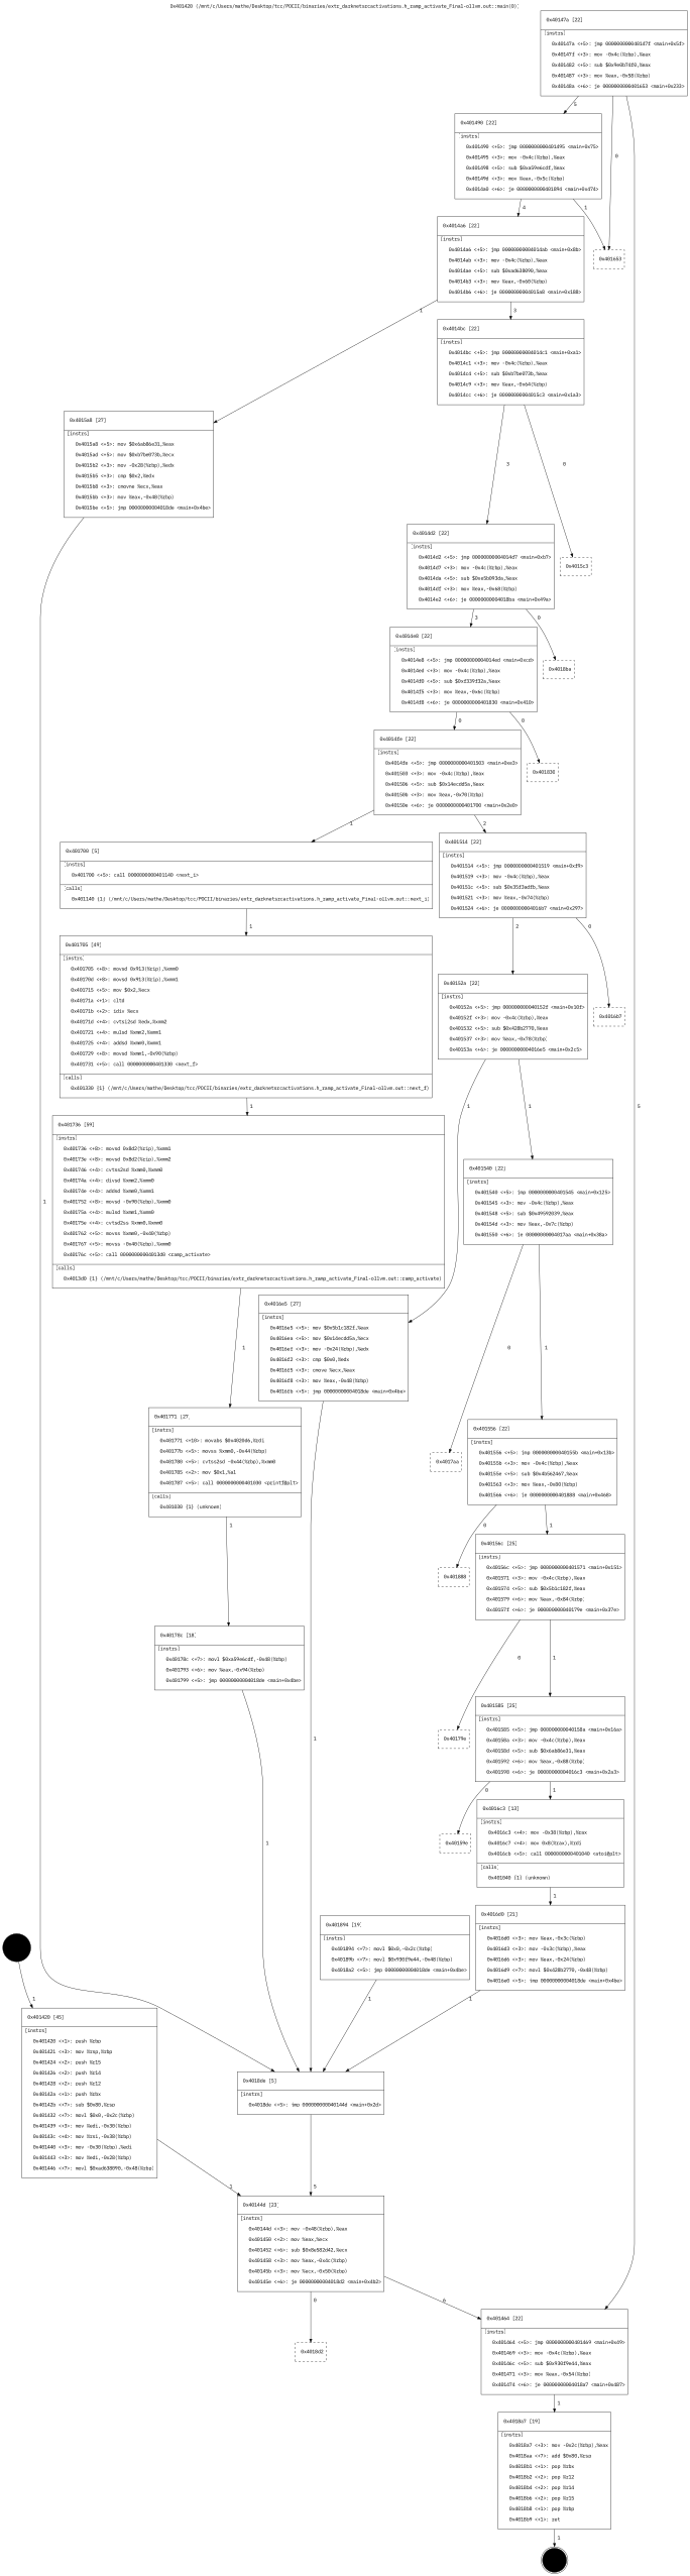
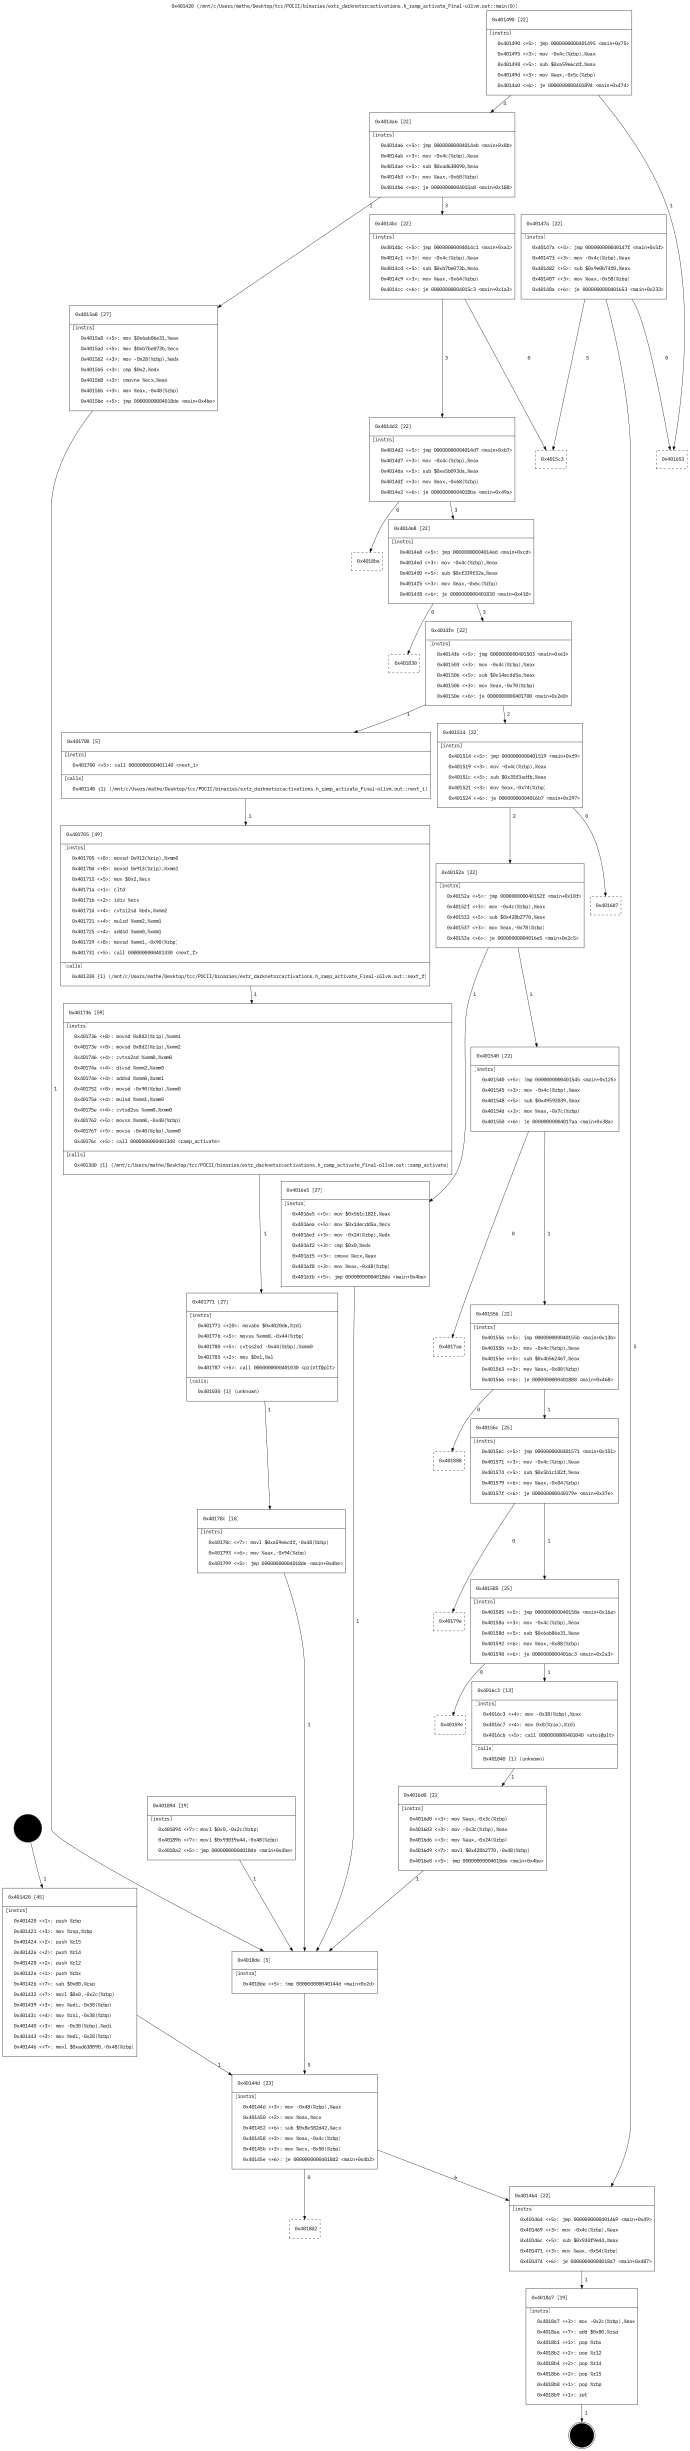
  digraph {
    fontname="IBM Plex Mono"
    label="0x401420 (/mnt/c/Users/mathe/Desktop/tcc/POCII/binaries/extr_darknetsrcactivations.h_ramp_activate_Final-ollvm.out::main(0))"
    labelloc=t
    node [fontname="IBM Plex Mono" shape=record]
    edge [fontname="IBM Plex Mono"]
    Entry [fillcolor=black height=0.3 shape=circle style=filled width=0.3]
    n2 [label="{\n     0x401420 [45]\l\n     | [instrs]\l\n     &nbsp;&nbsp;0x401420 \<+1\>: push %rbp\l\n     &nbsp;&nbsp;0x401421 \<+3\>: mov %rsp,%rbp\l\n     &nbsp;&nbsp;0x401424 \<+2\>: push %r15\l\n     &nbsp;&nbsp;0x401426 \<+2\>: push %r14\l\n     &nbsp;&nbsp;0x401428 \<+2\>: push %r12\l\n     &nbsp;&nbsp;0x40142a \<+1\>: push %rbx\l\n     &nbsp;&nbsp;0x40142b \<+7\>: sub $0x80,%rsp\l\n     &nbsp;&nbsp;0x401432 \<+7\>: movl $0x0,-0x2c(%rbp)\l\n     &nbsp;&nbsp;0x401439 \<+3\>: mov %edi,-0x30(%rbp)\l\n     &nbsp;&nbsp;0x40143c \<+4\>: mov %rsi,-0x38(%rbp)\l\n     &nbsp;&nbsp;0x401440 \<+3\>: mov -0x30(%rbp),%edi\l\n     &nbsp;&nbsp;0x401443 \<+3\>: mov %edi,-0x28(%rbp)\l\n     &nbsp;&nbsp;0x401446 \<+7\>: movl $0xad638090,-0x48(%rbp)\l\n  }"]
    n3 [label="{\n     0x40144d [23]\l\n     | [instrs]\l\n     &nbsp;&nbsp;0x40144d \<+3\>: mov -0x48(%rbp),%eax\l\n     &nbsp;&nbsp;0x401450 \<+2\>: mov %eax,%ecx\l\n     &nbsp;&nbsp;0x401452 \<+6\>: sub $0x8e582d42,%ecx\l\n     &nbsp;&nbsp;0x401458 \<+3\>: mov %eax,-0x4c(%rbp)\l\n     &nbsp;&nbsp;0x40145b \<+3\>: mov %ecx,-0x50(%rbp)\l\n     &nbsp;&nbsp;0x40145e \<+6\>: je 00000000004018d2 \<main+0x4b2\>\l\n  }"]
    n4 [label="{\n     0x4018d2\l\n  }" style=dashed]
    n5 [label="{\n     0x401464 [22]\l\n     | [instrs]\l\n     &nbsp;&nbsp;0x401464 \<+5\>: jmp 0000000000401469 \<main+0x49\>\l\n     &nbsp;&nbsp;0x401469 \<+3\>: mov -0x4c(%rbp),%eax\l\n     &nbsp;&nbsp;0x40146c \<+5\>: sub $0x930f9e44,%eax\l\n     &nbsp;&nbsp;0x401471 \<+3\>: mov %eax,-0x54(%rbp)\l\n     &nbsp;&nbsp;0x401474 \<+6\>: je 00000000004018a7 \<main+0x487\>\l\n  }"]
    n6 [label="{\n     0x4018a7 [19]\l\n     | [instrs]\l\n     &nbsp;&nbsp;0x4018a7 \<+3\>: mov -0x2c(%rbp),%eax\l\n     &nbsp;&nbsp;0x4018aa \<+7\>: add $0x80,%rsp\l\n     &nbsp;&nbsp;0x4018b1 \<+1\>: pop %rbx\l\n     &nbsp;&nbsp;0x4018b2 \<+2\>: pop %r12\l\n     &nbsp;&nbsp;0x4018b4 \<+2\>: pop %r14\l\n     &nbsp;&nbsp;0x4018b6 \<+2\>: pop %r15\l\n     &nbsp;&nbsp;0x4018b8 \<+1\>: pop %rbp\l\n     &nbsp;&nbsp;0x4018b9 \<+1\>: ret\l\n  }"]
    Exit [fillcolor=black height=0.3 peripheries=2 shape=circle style=filled width=0.3]
    n8 [label="{\n     0x40147a [22]\l\n     | [instrs]\l\n     &nbsp;&nbsp;0x40147a \<+5\>: jmp 000000000040147f \<main+0x5f\>\l\n     &nbsp;&nbsp;0x40147f \<+3\>: mov -0x4c(%rbp),%eax\l\n     &nbsp;&nbsp;0x401482 \<+5\>: sub $0x9e0b74f0,%eax\l\n     &nbsp;&nbsp;0x401487 \<+3\>: mov %eax,-0x58(%rbp)\l\n     &nbsp;&nbsp;0x40148a \<+6\>: je 0000000000401653 \<main+0x233\>\l\n  }"]
    n9 [label="{\n     0x401653\l\n  }" style=dashed]
    n10 [label="{\n     0x401490 [22]\l\n     | [instrs]\l\n     &nbsp;&nbsp;0x401490 \<+5\>: jmp 0000000000401495 \<main+0x75\>\l\n     &nbsp;&nbsp;0x401495 \<+3\>: mov -0x4c(%rbp),%eax\l\n     &nbsp;&nbsp;0x401498 \<+5\>: sub $0xa59e6cdf,%eax\l\n     &nbsp;&nbsp;0x40149d \<+3\>: mov %eax,-0x5c(%rbp)\l\n     &nbsp;&nbsp;0x4014a0 \<+6\>: je 0000000000401894 \<main+0x474\>\l\n  }"]
    n11 [label="{\n     0x4014a6 [22]\l\n     | [instrs]\l\n     &nbsp;&nbsp;0x4014a6 \<+5\>: jmp 00000000004014ab \<main+0x8b\>\l\n     &nbsp;&nbsp;0x4014ab \<+3\>: mov -0x4c(%rbp),%eax\l\n     &nbsp;&nbsp;0x4014ae \<+5\>: sub $0xad638090,%eax\l\n     &nbsp;&nbsp;0x4014b3 \<+3\>: mov %eax,-0x60(%rbp)\l\n     &nbsp;&nbsp;0x4014b6 \<+6\>: je 00000000004015a8 \<main+0x188\>\l\n  }"]
    n12 [label="{\n     0x40178c [18]\l\n     | [instrs]\l\n     &nbsp;&nbsp;0x40178c \<+7\>: movl $0xa59e6cdf,-0x48(%rbp)\l\n     &nbsp;&nbsp;0x401793 \<+6\>: mov %eax,-0x94(%rbp)\l\n     &nbsp;&nbsp;0x401799 \<+5\>: jmp 00000000004018de \<main+0x4be\>\l\n  }"]
    n13 [label="{\n     0x4018de [5]\l\n     | [instrs]\l\n     &nbsp;&nbsp;0x4018de \<+5\>: jmp 000000000040144d \<main+0x2d\>\l\n  }"]
    n14 [label="{\n     0x401894 [19]\l\n     | [instrs]\l\n     &nbsp;&nbsp;0x401894 \<+7\>: movl $0x0,-0x2c(%rbp)\l\n     &nbsp;&nbsp;0x40189b \<+7\>: movl $0x930f9e44,-0x48(%rbp)\l\n     &nbsp;&nbsp;0x4018a2 \<+5\>: jmp 00000000004018de \<main+0x4be\>\l\n  }"]
    n15 [label="{\n     0x4015a8 [27]\l\n     | [instrs]\l\n     &nbsp;&nbsp;0x4015a8 \<+5\>: mov $0x6ab86e31,%eax\l\n     &nbsp;&nbsp;0x4015ad \<+5\>: mov $0xb7be073b,%ecx\l\n     &nbsp;&nbsp;0x4015b2 \<+3\>: mov -0x28(%rbp),%edx\l\n     &nbsp;&nbsp;0x4015b5 \<+3\>: cmp $0x2,%edx\l\n     &nbsp;&nbsp;0x4015b8 \<+3\>: cmovne %ecx,%eax\l\n     &nbsp;&nbsp;0x4015bb \<+3\>: mov %eax,-0x48(%rbp)\l\n     &nbsp;&nbsp;0x4015be \<+5\>: jmp 00000000004018de \<main+0x4be\>\l\n  }"]
    n16 [label="{\n     0x4014bc [22]\l\n     | [instrs]\l\n     &nbsp;&nbsp;0x4014bc \<+5\>: jmp 00000000004014c1 \<main+0xa1\>\l\n     &nbsp;&nbsp;0x4014c1 \<+3\>: mov -0x4c(%rbp),%eax\l\n     &nbsp;&nbsp;0x4014c4 \<+5\>: sub $0xb7be073b,%eax\l\n     &nbsp;&nbsp;0x4014c9 \<+3\>: mov %eax,-0x64(%rbp)\l\n     &nbsp;&nbsp;0x4014cc \<+6\>: je 00000000004015c3 \<main+0x1a3\>\l\n  }"]
    n17 [label="{\n     0x401771 [27]\l\n     | [instrs]\l\n     &nbsp;&nbsp;0x401771 \<+10\>: movabs $0x4020d6,%rdi\l\n     &nbsp;&nbsp;0x40177b \<+5\>: movss %xmm0,-0x44(%rbp)\l\n     &nbsp;&nbsp;0x401780 \<+5\>: cvtss2sd -0x44(%rbp),%xmm0\l\n     &nbsp;&nbsp;0x401785 \<+2\>: mov $0x1,%al\l\n     &nbsp;&nbsp;0x401787 \<+5\>: call 0000000000401030 \<printf@plt\>\l\n     | [calls]\l\n     &nbsp;&nbsp;0x401030 \{1\} (unknown)\l\n  }"]
    n18 [label="{\n     0x4015c3\l\n  }" style=dashed]
    n19 [label="{\n     0x4014d2 [22]\l\n     | [instrs]\l\n     &nbsp;&nbsp;0x4014d2 \<+5\>: jmp 00000000004014d7 \<main+0xb7\>\l\n     &nbsp;&nbsp;0x4014d7 \<+3\>: mov -0x4c(%rbp),%eax\l\n     &nbsp;&nbsp;0x4014da \<+5\>: sub $0xe5b093da,%eax\l\n     &nbsp;&nbsp;0x4014df \<+3\>: mov %eax,-0x68(%rbp)\l\n     &nbsp;&nbsp;0x4014e2 \<+6\>: je 00000000004018ba \<main+0x49a\>\l\n  }"]
    n20 [label="{\n     0x401736 [59]\l\n     | [instrs]\l\n     &nbsp;&nbsp;0x401736 \<+8\>: movsd 0x8d2(%rip),%xmm1\l\n     &nbsp;&nbsp;0x40173e \<+8\>: movsd 0x8d2(%rip),%xmm2\l\n     &nbsp;&nbsp;0x401746 \<+4\>: cvtss2sd %xmm0,%xmm0\l\n     &nbsp;&nbsp;0x40174a \<+4\>: divsd %xmm2,%xmm0\l\n     &nbsp;&nbsp;0x40174e \<+4\>: addsd %xmm0,%xmm1\l\n     &nbsp;&nbsp;0x401752 \<+8\>: movsd -0x90(%rbp),%xmm0\l\n     &nbsp;&nbsp;0x40175a \<+4\>: mulsd %xmm1,%xmm0\l\n     &nbsp;&nbsp;0x40175e \<+4\>: cvtsd2ss %xmm0,%xmm0\l\n     &nbsp;&nbsp;0x401762 \<+5\>: movss %xmm0,-0x40(%rbp)\l\n     &nbsp;&nbsp;0x401767 \<+5\>: movss -0x40(%rbp),%xmm0\l\n     &nbsp;&nbsp;0x40176c \<+5\>: call 00000000004013d0 \<ramp_activate\>\l\n     | [calls]\l\n     &nbsp;&nbsp;0x4013d0 \{1\} (/mnt/c/Users/mathe/Desktop/tcc/POCII/binaries/extr_darknetsrcactivations.h_ramp_activate_Final-ollvm.out::ramp_activate)\l\n  }"]
    n21 [label="{\n     0x4018ba\l\n  }" style=dashed]
    n22 [label="{\n     0x4014e8 [22]\l\n     | [instrs]\l\n     &nbsp;&nbsp;0x4014e8 \<+5\>: jmp 00000000004014ed \<main+0xcd\>\l\n     &nbsp;&nbsp;0x4014ed \<+3\>: mov -0x4c(%rbp),%eax\l\n     &nbsp;&nbsp;0x4014f0 \<+5\>: sub $0xf339f32a,%eax\l\n     &nbsp;&nbsp;0x4014f5 \<+3\>: mov %eax,-0x6c(%rbp)\l\n     &nbsp;&nbsp;0x4014f8 \<+6\>: je 0000000000401830 \<main+0x410\>\l\n  }"]
    n23 [label="{\n     0x401705 [49]\l\n     | [instrs]\l\n     &nbsp;&nbsp;0x401705 \<+8\>: movsd 0x913(%rip),%xmm0\l\n     &nbsp;&nbsp;0x40170d \<+8\>: movsd 0x913(%rip),%xmm1\l\n     &nbsp;&nbsp;0x401715 \<+5\>: mov $0x2,%ecx\l\n     &nbsp;&nbsp;0x40171a \<+1\>: cltd\l\n     &nbsp;&nbsp;0x40171b \<+2\>: idiv %ecx\l\n     &nbsp;&nbsp;0x40171d \<+4\>: cvtsi2sd %edx,%xmm2\l\n     &nbsp;&nbsp;0x401721 \<+4\>: mulsd %xmm2,%xmm1\l\n     &nbsp;&nbsp;0x401725 \<+4\>: addsd %xmm0,%xmm1\l\n     &nbsp;&nbsp;0x401729 \<+8\>: movsd %xmm1,-0x90(%rbp)\l\n     &nbsp;&nbsp;0x401731 \<+5\>: call 0000000000401330 \<next_f\>\l\n     | [calls]\l\n     &nbsp;&nbsp;0x401330 \{1\} (/mnt/c/Users/mathe/Desktop/tcc/POCII/binaries/extr_darknetsrcactivations.h_ramp_activate_Final-ollvm.out::next_f)\l\n  }"]
    n24 [label="{\n     0x401830\l\n  }" style=dashed]
    n25 [label="{\n     0x4014fe [22]\l\n     | [instrs]\l\n     &nbsp;&nbsp;0x4014fe \<+5\>: jmp 0000000000401503 \<main+0xe3\>\l\n     &nbsp;&nbsp;0x401503 \<+3\>: mov -0x4c(%rbp),%eax\l\n     &nbsp;&nbsp;0x401506 \<+5\>: sub $0x14ecdd5a,%eax\l\n     &nbsp;&nbsp;0x40150b \<+3\>: mov %eax,-0x70(%rbp)\l\n     &nbsp;&nbsp;0x40150e \<+6\>: je 0000000000401700 \<main+0x2e0\>\l\n  }"]
    n26 [label="{\n     0x4016d0 [21]\l\n     | [instrs]\l\n     &nbsp;&nbsp;0x4016d0 \<+3\>: mov %eax,-0x3c(%rbp)\l\n     &nbsp;&nbsp;0x4016d3 \<+3\>: mov -0x3c(%rbp),%eax\l\n     &nbsp;&nbsp;0x4016d6 \<+3\>: mov %eax,-0x24(%rbp)\l\n     &nbsp;&nbsp;0x4016d9 \<+7\>: movl $0x428b2770,-0x48(%rbp)\l\n     &nbsp;&nbsp;0x4016e0 \<+5\>: jmp 00000000004018de \<main+0x4be\>\l\n  }"]
    n27 [label="{\n     0x401700 [5]\l\n     | [instrs]\l\n     &nbsp;&nbsp;0x401700 \<+5\>: call 0000000000401140 \<next_i\>\l\n     | [calls]\l\n     &nbsp;&nbsp;0x401140 \{1\} (/mnt/c/Users/mathe/Desktop/tcc/POCII/binaries/extr_darknetsrcactivations.h_ramp_activate_Final-ollvm.out::next_i)\l\n  }"]
    n28 [label="{\n     0x401514 [22]\l\n     | [instrs]\l\n     &nbsp;&nbsp;0x401514 \<+5\>: jmp 0000000000401519 \<main+0xf9\>\l\n     &nbsp;&nbsp;0x401519 \<+3\>: mov -0x4c(%rbp),%eax\l\n     &nbsp;&nbsp;0x40151c \<+5\>: sub $0x35f3adfb,%eax\l\n     &nbsp;&nbsp;0x401521 \<+3\>: mov %eax,-0x74(%rbp)\l\n     &nbsp;&nbsp;0x401524 \<+6\>: je 00000000004016b7 \<main+0x297\>\l\n  }"]
    n29 [label="{\n     0x40159e\l\n  }" style=dashed]
    n30 [label="{\n     0x4016b7\l\n  }" style=dashed]
    n31 [label="{\n     0x40152a [22]\l\n     | [instrs]\l\n     &nbsp;&nbsp;0x40152a \<+5\>: jmp 000000000040152f \<main+0x10f\>\l\n     &nbsp;&nbsp;0x40152f \<+3\>: mov -0x4c(%rbp),%eax\l\n     &nbsp;&nbsp;0x401532 \<+5\>: sub $0x428b2770,%eax\l\n     &nbsp;&nbsp;0x401537 \<+3\>: mov %eax,-0x78(%rbp)\l\n     &nbsp;&nbsp;0x40153a \<+6\>: je 00000000004016e5 \<main+0x2c5\>\l\n  }"]
    n32 [label="{\n     0x4016c3 [13]\l\n     | [instrs]\l\n     &nbsp;&nbsp;0x4016c3 \<+4\>: mov -0x38(%rbp),%rax\l\n     &nbsp;&nbsp;0x4016c7 \<+4\>: mov 0x8(%rax),%rdi\l\n     &nbsp;&nbsp;0x4016cb \<+5\>: call 0000000000401040 \<atoi@plt\>\l\n     | [calls]\l\n     &nbsp;&nbsp;0x401040 \{1\} (unknown)\l\n  }"]
    n33 [label="{\n     0x4016e5 [27]\l\n     | [instrs]\l\n     &nbsp;&nbsp;0x4016e5 \<+5\>: mov $0x5b1c182f,%eax\l\n     &nbsp;&nbsp;0x4016ea \<+5\>: mov $0x14ecdd5a,%ecx\l\n     &nbsp;&nbsp;0x4016ef \<+3\>: mov -0x24(%rbp),%edx\l\n     &nbsp;&nbsp;0x4016f2 \<+3\>: cmp $0x0,%edx\l\n     &nbsp;&nbsp;0x4016f5 \<+3\>: cmove %ecx,%eax\l\n     &nbsp;&nbsp;0x4016f8 \<+3\>: mov %eax,-0x48(%rbp)\l\n     &nbsp;&nbsp;0x4016fb \<+5\>: jmp 00000000004018de \<main+0x4be\>\l\n  }"]
    n34 [label="{\n     0x401540 [22]\l\n     | [instrs]\l\n     &nbsp;&nbsp;0x401540 \<+5\>: jmp 0000000000401545 \<main+0x125\>\l\n     &nbsp;&nbsp;0x401545 \<+3\>: mov -0x4c(%rbp),%eax\l\n     &nbsp;&nbsp;0x401548 \<+5\>: sub $0x49592039,%eax\l\n     &nbsp;&nbsp;0x40154d \<+3\>: mov %eax,-0x7c(%rbp)\l\n     &nbsp;&nbsp;0x401550 \<+6\>: je 00000000004017aa \<main+0x38a\>\l\n  }"]
    n35 [label="{\n     0x401585 [25]\l\n     | [instrs]\l\n     &nbsp;&nbsp;0x401585 \<+5\>: jmp 000000000040158a \<main+0x16a\>\l\n     &nbsp;&nbsp;0x40158a \<+3\>: mov -0x4c(%rbp),%eax\l\n     &nbsp;&nbsp;0x40158d \<+5\>: sub $0x6ab86e31,%eax\l\n     &nbsp;&nbsp;0x401592 \<+6\>: mov %eax,-0x88(%rbp)\l\n     &nbsp;&nbsp;0x401598 \<+6\>: je 00000000004016c3 \<main+0x2a3\>\l\n  }"]
    n36 [label="{\n     0x4017aa\l\n  }" style=dashed]
    n37 [label="{\n     0x401556 [22]\l\n     | [instrs]\l\n     &nbsp;&nbsp;0x401556 \<+5\>: jmp 000000000040155b \<main+0x13b\>\l\n     &nbsp;&nbsp;0x40155b \<+3\>: mov -0x4c(%rbp),%eax\l\n     &nbsp;&nbsp;0x40155e \<+5\>: sub $0x4b562467,%eax\l\n     &nbsp;&nbsp;0x401563 \<+3\>: mov %eax,-0x80(%rbp)\l\n     &nbsp;&nbsp;0x401566 \<+6\>: je 0000000000401888 \<main+0x468\>\l\n  }"]
    n38 [label="{\n     0x40179e\l\n  }" style=dashed]
    n39 [label="{\n     0x40156c [25]\l\n     | [instrs]\l\n     &nbsp;&nbsp;0x40156c \<+5\>: jmp 0000000000401571 \<main+0x151\>\l\n     &nbsp;&nbsp;0x401571 \<+3\>: mov -0x4c(%rbp),%eax\l\n     &nbsp;&nbsp;0x401574 \<+5\>: sub $0x5b1c182f,%eax\l\n     &nbsp;&nbsp;0x401579 \<+6\>: mov %eax,-0x84(%rbp)\l\n     &nbsp;&nbsp;0x40157f \<+6\>: je 000000000040179e \<main+0x37e\>\l\n  }"]
    n40 [label="{\n     0x401888\l\n  }" style=dashed]
    Entry -> n2 [label=" 1"]
    n2 -> n3 [label=" 1"]
    n3 -> n4 [label=" 0"]
    n3 -> n5 [label=" 6"]
    n5 -> n6 [label=" 1"]
    n6 -> Exit [label=" 1"]
    n8 -> n5 [label=" 5"]
    n8 -> n9 [label=" 0"]
-   n8 -> n10 [label=" 5"]
+   n8 -> n18 [label=" 5"]
    n10 -> n9 [label=" 1"]
    n10 -> n11 [label=" 4"]
    n11 -> n15 [label=" 1"]
    n11 -> n16 [label=" 3"]
    n12 -> n13 [label=" 1"]
    n13 -> n3 [label=" 5"]
    n14 -> n13 [label=" 1"]
    n15 -> n13 [label=" 1"]
    n16 -> n18 [label=" 0"]
    n16 -> n19 [label=" 3"]
    n17 -> n12 [label=" 1"]
    n19 -> n21 [label=" 0"]
    n19 -> n22 [label=" 3"]
    n20 -> n17 [label=" 1"]
    n22 -> n24 [label=" 0"]
-   n22 -> n25 [label=" 0"]
+   n22 -> n25 [label=" 3"]
    n23 -> n20 [label=" 1"]
    n25 -> n27 [label=" 1"]
    n25 -> n28 [label=" 2"]
    n26 -> n13 [label=" 1"]
    n27 -> n23 [label=" 1"]
    n28 -> n30 [label=" 0"]
    n28 -> n31 [label=" 2"]
    n31 -> n33 [label=" 1"]
    n31 -> n34 [label=" 1"]
    n32 -> n26 [label=" 1"]
    n33 -> n13 [label=" 1"]
    n34 -> n36 [label=" 0"]
    n34 -> n37 [label=" 1"]
    n35 -> n29 [label=" 0"]
    n35 -> n32 [label=" 1"]
    n37 -> n39 [label=" 1"]
    n37 -> n40 [label=" 0"]
    n39 -> n35 [label=" 1"]
    n39 -> n38 [label=" 0"]
  }
